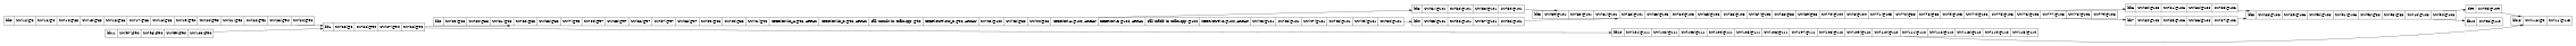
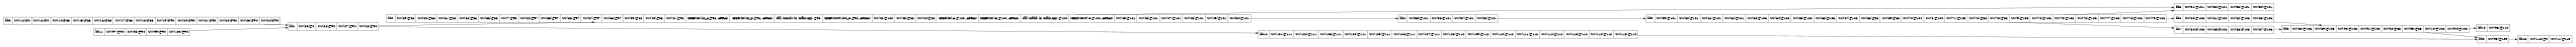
  digraph {
    rankdir=LR
    node [shape=record]
    n1 [label="{bb0|<x0000000000CAA420>SW(12)@0\n|<x0000000000CAA2C0>SW(13)@0\n|<x0000000000CAA0B0>SW(14)@88\n|<x0000000000CAA000>SW(15)@88\n|<x0000000000CAB1E0>SW(16)@88\n|<x0000000000CAB290>SW(17)@88\n|<x0000000000CAB340>SW(18)@88\n|<x0000000000CAB3F0>SW(19)@90\n|<x0000000000CAB4A0>SW(20)@90\n|<x0000000000CAB550>SW(21)@92\n|<x0000000000CAB600>SW(22)@92\n|<x0000000000CAB6B0>SW(23)@94\n|<x0000000000CAB760>SW(24)@94\n}"]
    n2 [label="{bb1|<x0000000000CAB810>SW(25)@0\n|<x0000000000CAB8C0>SW(26)@94\n|<x0000000000CAB970>SW(27)@94\n|<x0000000000CABA20>SW(28)@94\n}"]
    n3 [label="{bb2|<x0000000000CABAD0>SW(29)@88\n|<x0000000000CABB80>SW(30)@88\n|<x0000000000CABC30>SW(31)@88\n|<x0000000000CABCE0>SW(32)@88\n|<x0000000000CABD90>SW(33)@88\n|<x0000000000CAA8F0>SW(7)@95\n|<x0000000000CABE40>SW(34)@97\n|<x0000000000CABEF0>SW(35)@97\n|<x0000000000C941C0>SW(36)@97\n|<x0000000000C94740>SW(37)@97\n|<x0000000000C94690>SW(38)@97\n|<x0000000000C945E0>SW(39)@88\n|<x0000000000C94530>SW(40)@88\n|<x0000000000C94480>SW(41)@98\n|<x0000000001609A20>XFER(IN):in_A @98, ARRAY\n|<x0000000001609AE0>XFER(IN):in_B @98, ARRAY\n|<x0000000000CAF470>call 'mmult' in 'main.cpp' @98\n|<x0000000001609BA0>XFER(OUT):out_C @98, ARRAY\n|<x0000000000C943D0>SW(42)@100\n|<x0000000000C94320>SW(43)@88\n|<x0000000000C94270>SW(44)@88\n|<x0000000001609C60>XFER(IN):A @100, ARRAY\n|<x0000000001609D20>XFER(IN):B @100, ARRAY\n|<x0000000000CAF390>call 'madd' in 'main.cpp' @100\n|<x0000000001609DE0>XFER(OUT):C @100, ARRAY\n|<x0000000000C93AE0>SW(45)@101\n|<x0000000000C93820>SW(46)@101\n|<x0000000000C93560>SW(47)@101\n|<x0000000000C931F0>SW(48)@101\n|<x0000000000C93140>SW(49)@101\n|<x0000000000C93090>SW(50)@101\n}"]
    n4 [label="{bb12|<x0000000001615BF0>SW(101)@111\n|<x0000000001615CA0>SW(102)@111\n|<x0000000001615D50>SW(103)@111\n|<x0000000001615E00>SW(104)@111\n|<x0000000001615EB0>SW(105)@111\n|<x0000000001615F60>SW(106)@111\n|<x0000000001616010>SW(107)@111\n|<x00000000016160C0>SW(108)@112\n|<x0000000001616170>SW(109)@112\n|<x0000000001616220>SW(110)@112\n|<x00000000016162D0>SW(111)@112\n|<x0000000001616380>SW(112)@112\n|<x0000000001616430>SW(113)@112\n|<x00000000016164E0>SW(114)@112\n|<x0000000001616590>SW(115)@114\n}"]
    n5 [label="{bb3|<x0000000000C92F30>SW(51)@101\n|<x0000000000C92DD0>SW(52)@101\n|<x0000000000C92C70>SW(53)@101\n|<x0000000000C92BC0>SW(54)@101\n}"]
    n6 [label="{bb4|<x0000000000C92FE0>SW(55)@101\n|<x0000000000C92B10>SW(56)@101\n|<x0000000000C92A60>SW(57)@101\n|<x0000000000C9FC00>SW(58)@101\n}"]
    n7 [label="{bb13|<x0000000001616640>SW(116)@0\n|<x0000000000CAA630>SW(11)@115\n}"]
    n8 [label="{bb5|<x0000000000C9FB50>SW(59)@101\n|<x0000000000C9FAA0>SW(60)@101\n|<x0000000000C9F9F0>SW(61)@101\n|<x0000000000C9F310>SW(62)@101\n|<x0000000000C9F260>SW(63)@103\n|<x0000000000C9F1B0>SW(64)@103\n|<x0000000000C9EB80>SW(65)@103\n|<x0000000000C9EAD0>SW(66)@103\n|<x0000000000C9EA20>SW(67)@103\n|<x0000000000C9E970>SW(68)@88\n|<x0000000000C9E8C0>SW(69)@88\n|<x0000000000C9E810>SW(70)@104\n|<x0000000000CAA840>SW(8)@104\n|<x0000000000C9E760>SW(71)@105\n|<x0000000000C31EE0>SW(72)@88\n|<x0000000000C31E30>SW(73)@88\n|<x0000000000CAA790>SW(9)@105\n|<x0000000000C31CD0>SW(74)@106\n|<x0000000000C31B70>SW(75)@106\n|<x0000000000C31AC0>SW(76)@106\n|<x0000000000C31A10>SW(77)@106\n|<x0000000000C31960>SW(78)@106\n|<x0000000000C31750>SW(79)@106\n}"]
    n9 [label="{bb6|<x0000000000C316A0>SW(80)@106\n|<x0000000000C315F0>SW(81)@106\n|<x0000000000C31540>SW(82)@106\n|<x0000000000C31490>SW(83)@106\n}"]
    n10 [label="{bb7|<x0000000001615040>SW(84)@106\n|<x00000000016150F0>SW(85)@106\n|<x00000000016151A0>SW(86)@106\n|<x0000000001615250>SW(87)@106\n}"]
    n11 [label="{bb8|<x0000000001615300>SW(88)@106\n|<x00000000016153B0>SW(89)@106\n|<x0000000001615460>SW(90)@106\n|<x0000000001615510>SW(91)@106\n|<x00000000016155C0>SW(92)@88\n|<x0000000001615670>SW(93)@88\n|<x0000000000CAA6E0>SW(10)@108\n|<x0000000001615720>SW(94)@108\n}"]
    n12 [label="{bb9|<x00000000016157D0>SW(95)@109\n}"]
    n13 [label="{bb10|<x0000000001615880>SW(96)@110\n}"]
    n14 [label="{bb11|<x0000000001615930>SW(97)@94\n|<x00000000016159E0>SW(98)@94\n|<x0000000001615A90>SW(99)@94\n|<x0000000001615B40>SW(100)@94\n}"]
    n1 -> n2
    n2 -> n3
    n2 -> n4
    n3 -> n5
    n3 -> n6
-   n4 -> n7
-   n5 -> n8
+   n4 -> n12
+   n8 -> n5
    n6 -> n8
    n8 -> n9
    n8 -> n10
    n9 -> n11
    n10 -> n11
    n11 -> n12
    n11 -> n13
    n12 -> n7
    n14 -> n2
  }
